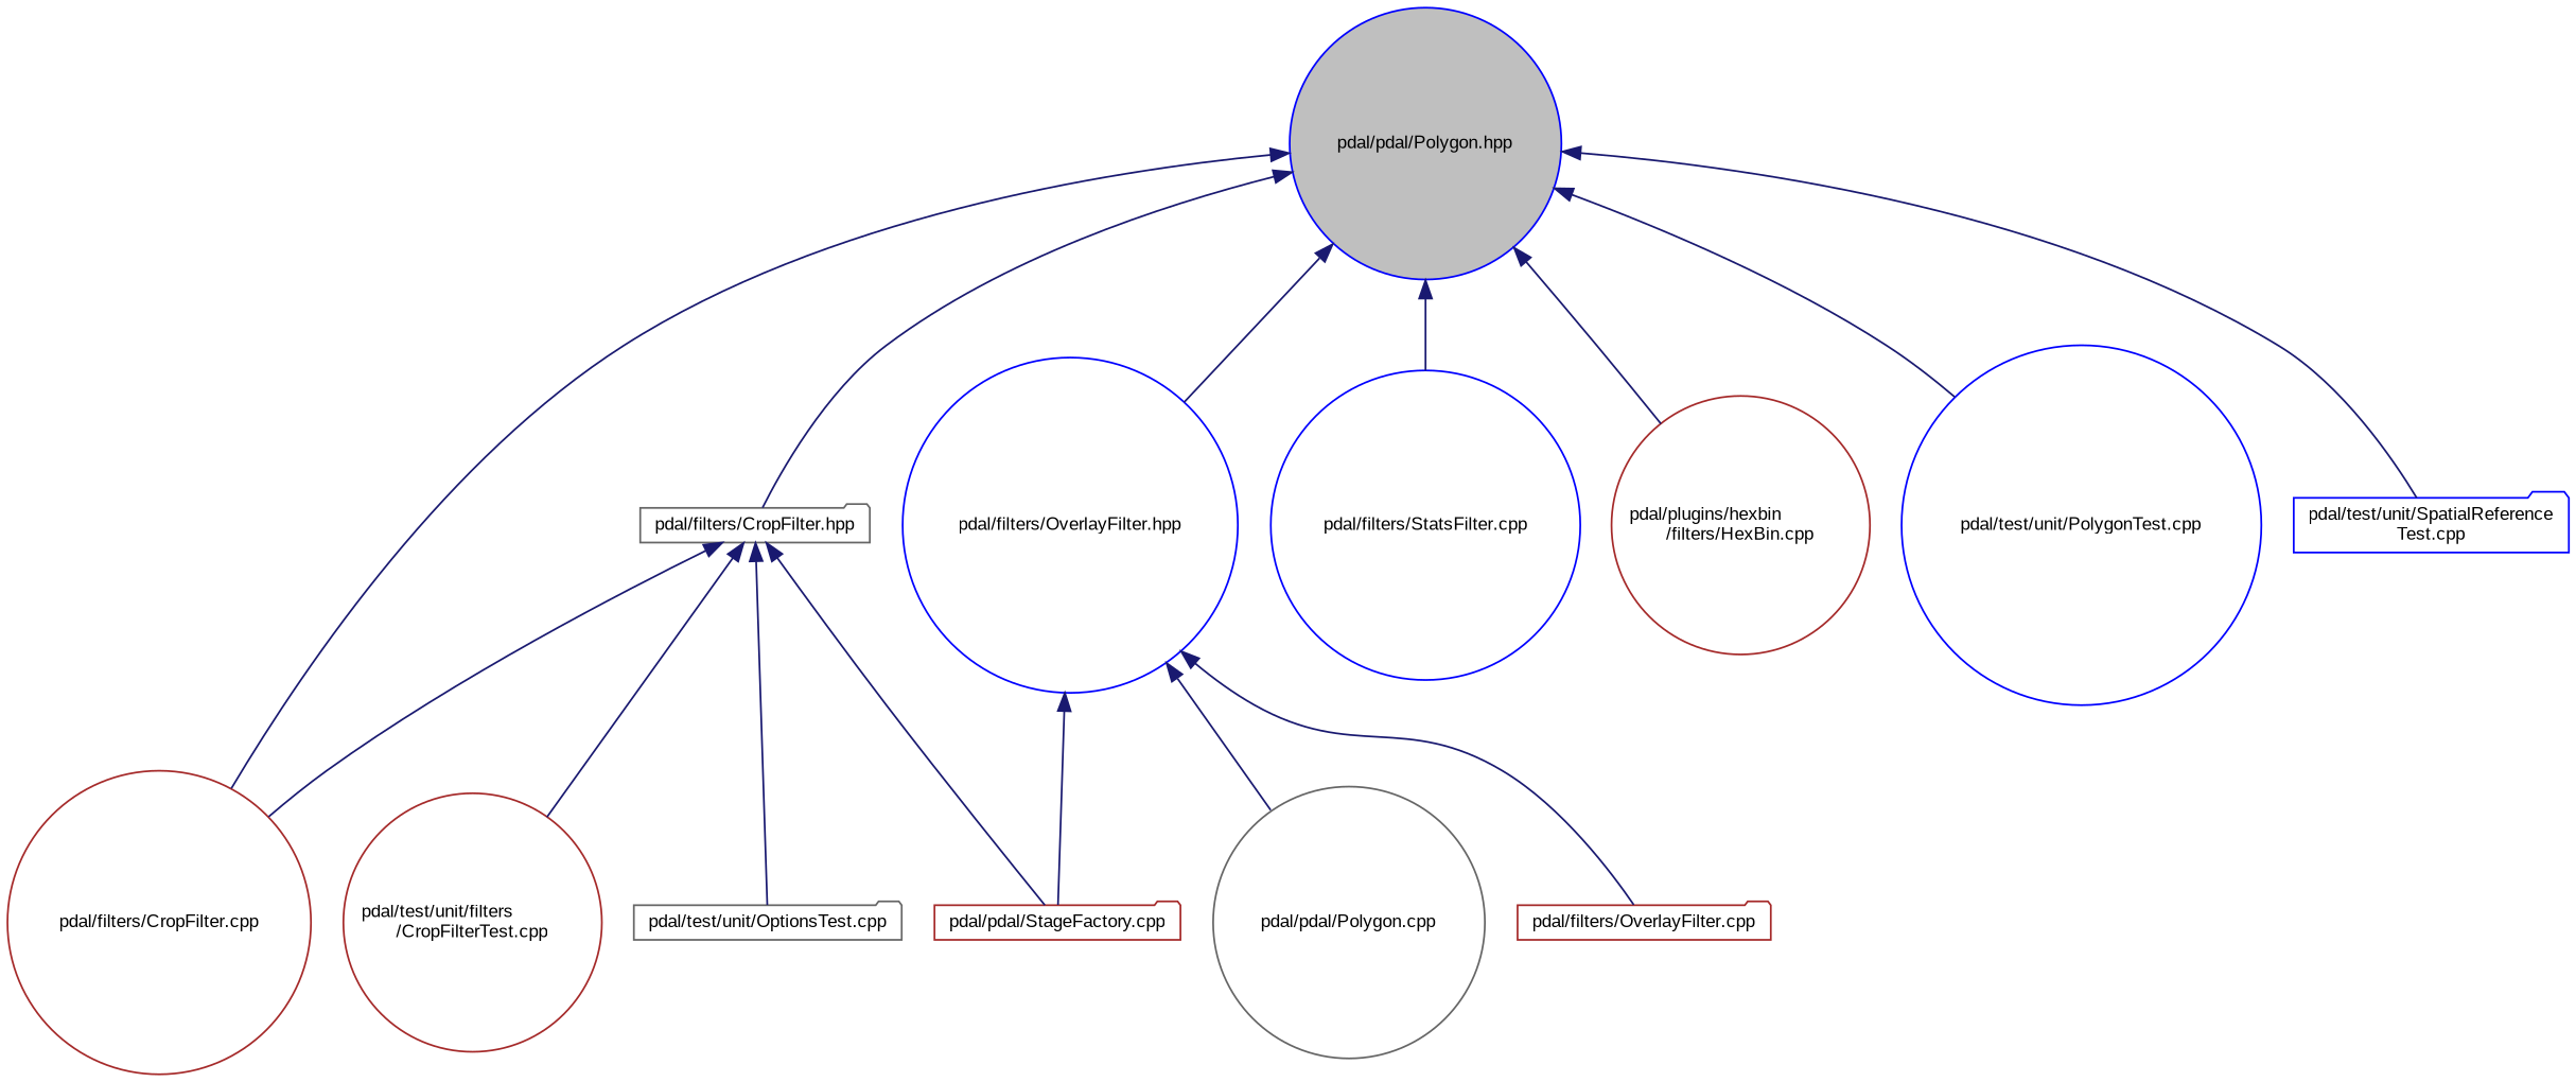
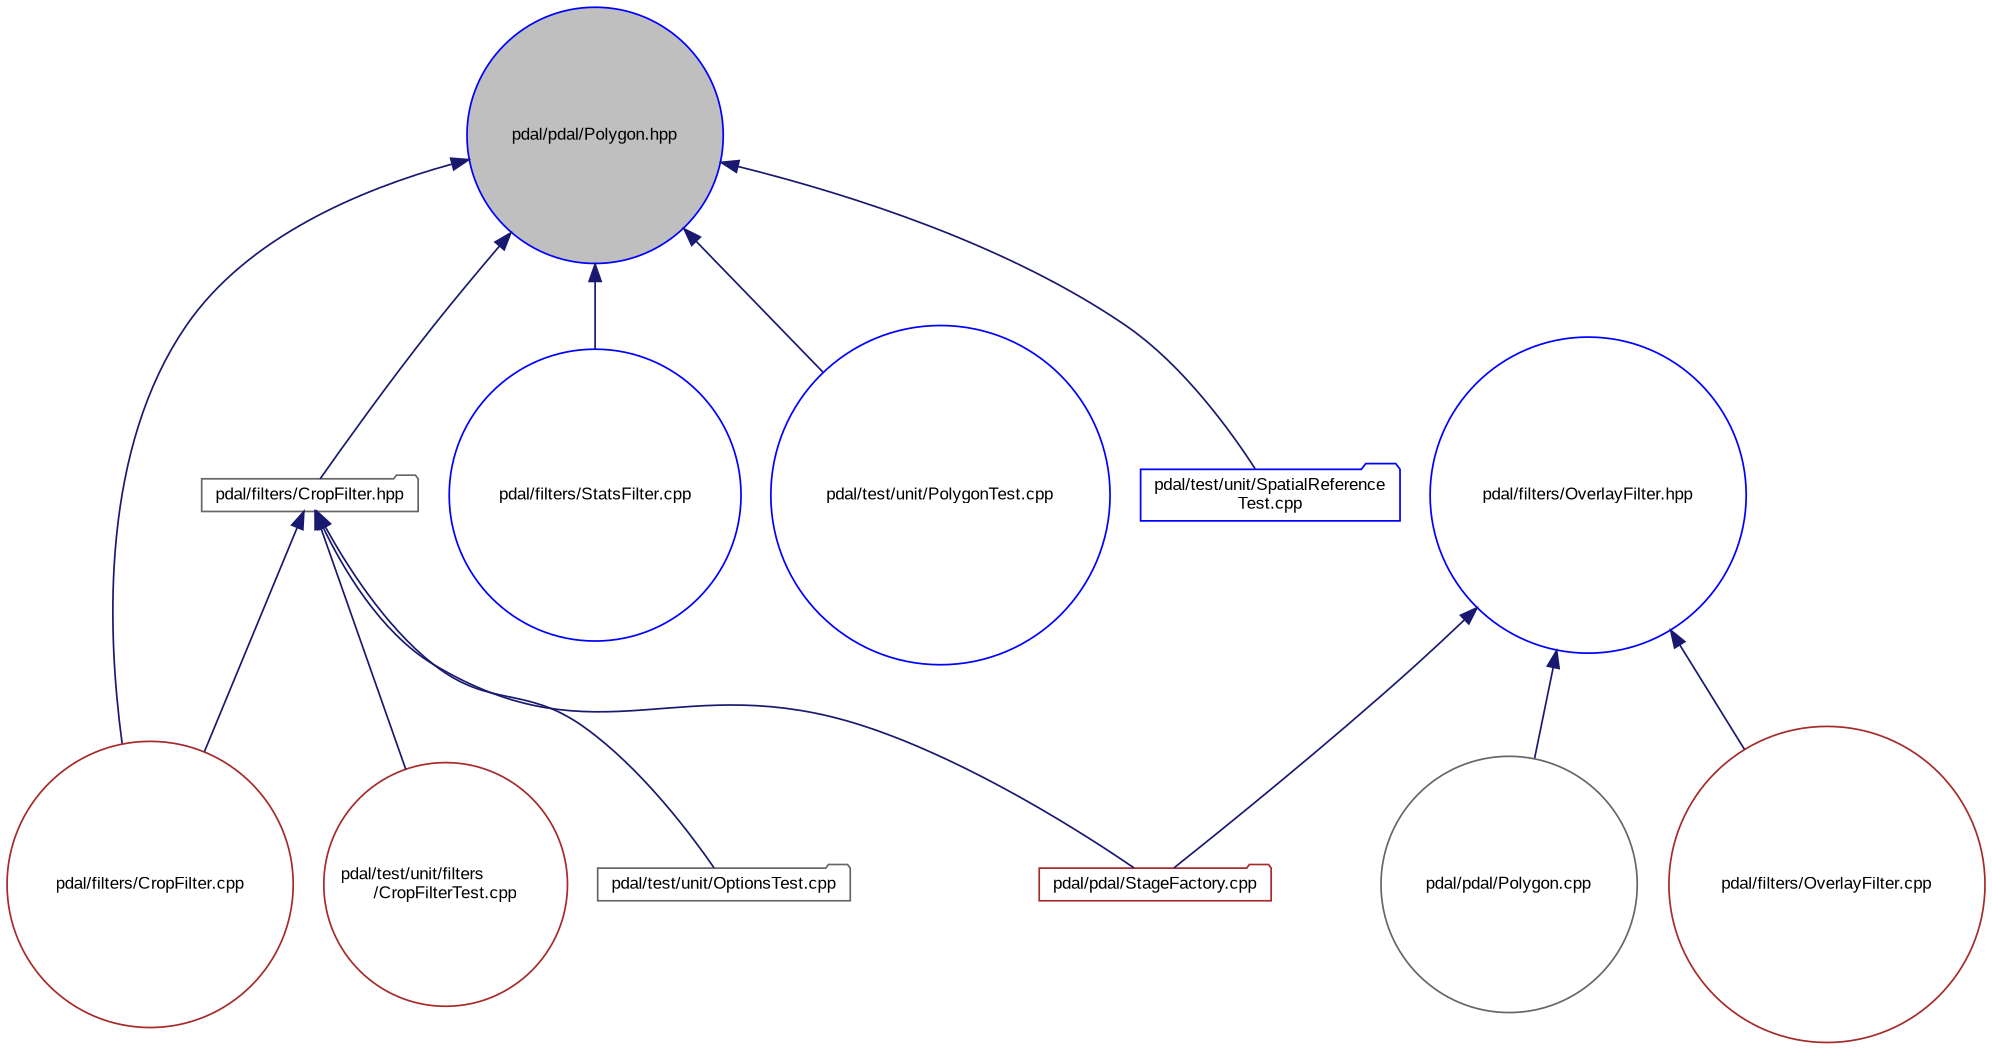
  digraph {
    fontname="Liberation Sans"
    node [color=blue fillcolor=white fontname="Liberation Sans" fontsize=10 shape=circle style=filled]
    edge [color=midnightblue dir=back fontname="Liberation Sans" fontsize=10 labelfontname=Helvetica labelfontsize=10 style=solid]
    n1 [fillcolor=grey75 fontcolor=black height=0.2 label="pdal/pdal/Polygon.hpp" width=0.4]
    n2 [color=gray40 height=0.2 label="pdal/filters/CropFilter.hpp" shape=folder width=0.4]
    n3 [color=brown height=0.2 label="pdal/filters/CropFilter.cpp" width=0.4]
    n4 [height=0.2 label="pdal/filters/OverlayFilter.hpp" width=0.4]
    n5 [height=0.2 label="pdal/filters/StatsFilter.cpp" width=0.4]
-   n6 [color=brown height=0.2 label="pdal/plugins/hexbin\l/filters/HexBin.cpp" width=0.4]
    n7 [height=0.2 label="pdal/test/unit/PolygonTest.cpp" width=0.4]
    n8 [height=0.2 label="pdal/test/unit/SpatialReference\lTest.cpp" shape=folder width=0.4]
    n9 [color=brown height=0.2 label="pdal/pdal/StageFactory.cpp" shape=folder width=0.4]
    n10 [color=brown height=0.2 label="pdal/test/unit/filters\l/CropFilterTest.cpp" width=0.4]
    n11 [color=gray40 height=0.2 label="pdal/test/unit/OptionsTest.cpp" shape=folder width=0.4]
    n12 [color=gray40 height=0.2 label="pdal/pdal/Polygon.cpp" width=0.4]
-   n13 [color=brown height=0.2 label="pdal/filters/OverlayFilter.cpp" shape=folder width=0.4]
+   n13 [color=brown height=0.2 label="pdal/filters/OverlayFilter.cpp" width=0.4]
    n1 -> n2
    n1 -> n3
-   n1 -> n4
    n1 -> n5
-   n1 -> n6
    n1 -> n7
    n1 -> n8
    n2 -> n3
    n2 -> n9
    n2 -> n10
    n2 -> n11
    n4 -> n9
    n4 -> n12
    n4 -> n13
  }
